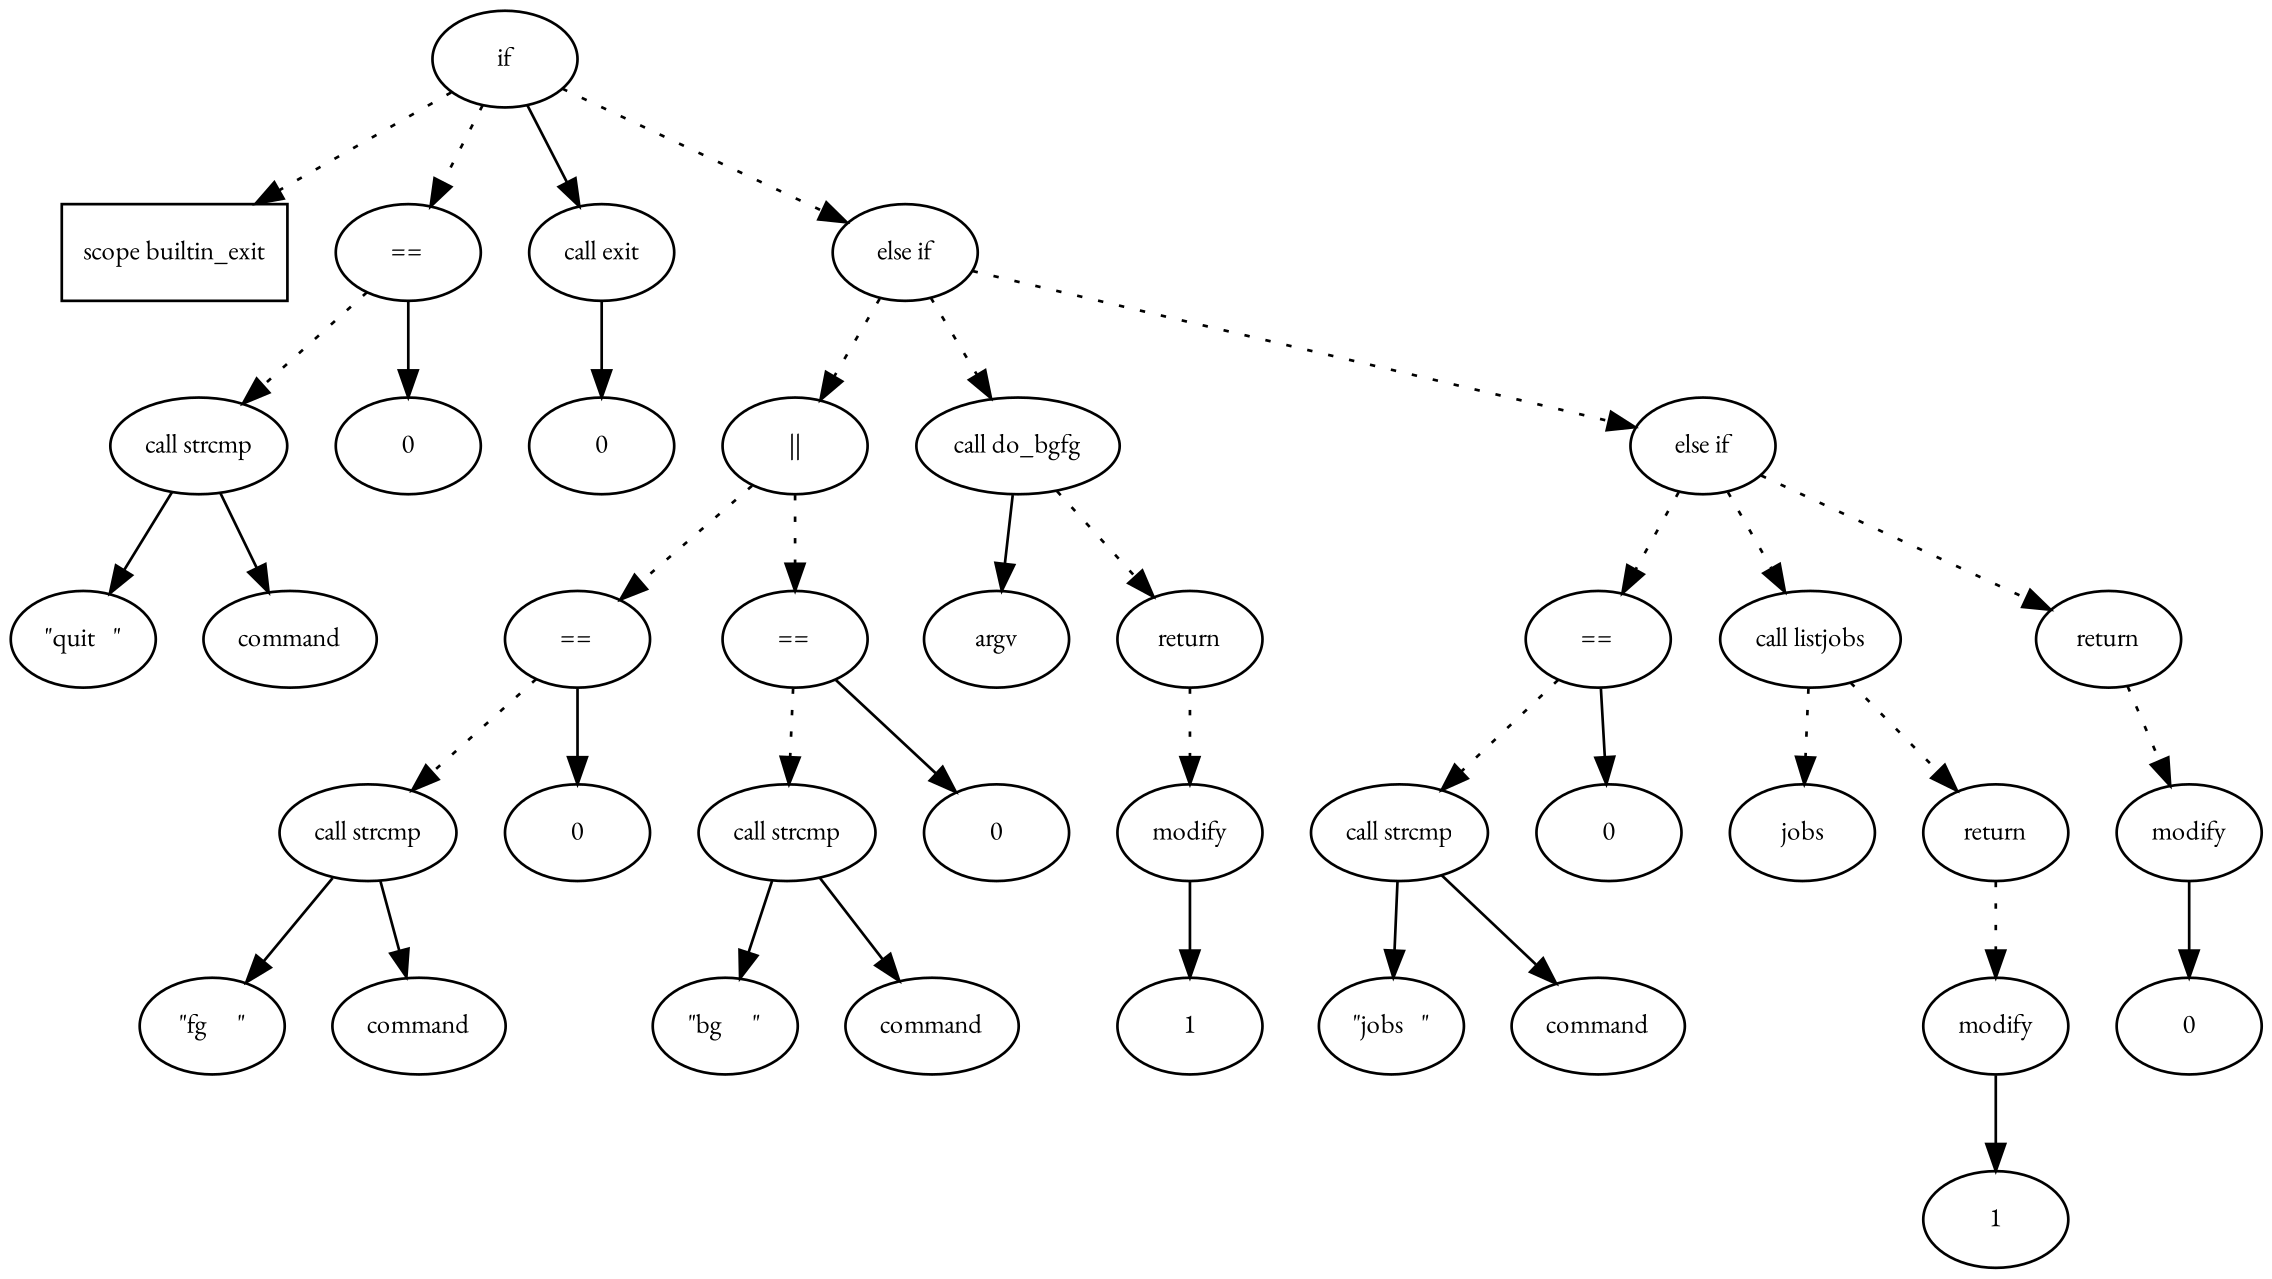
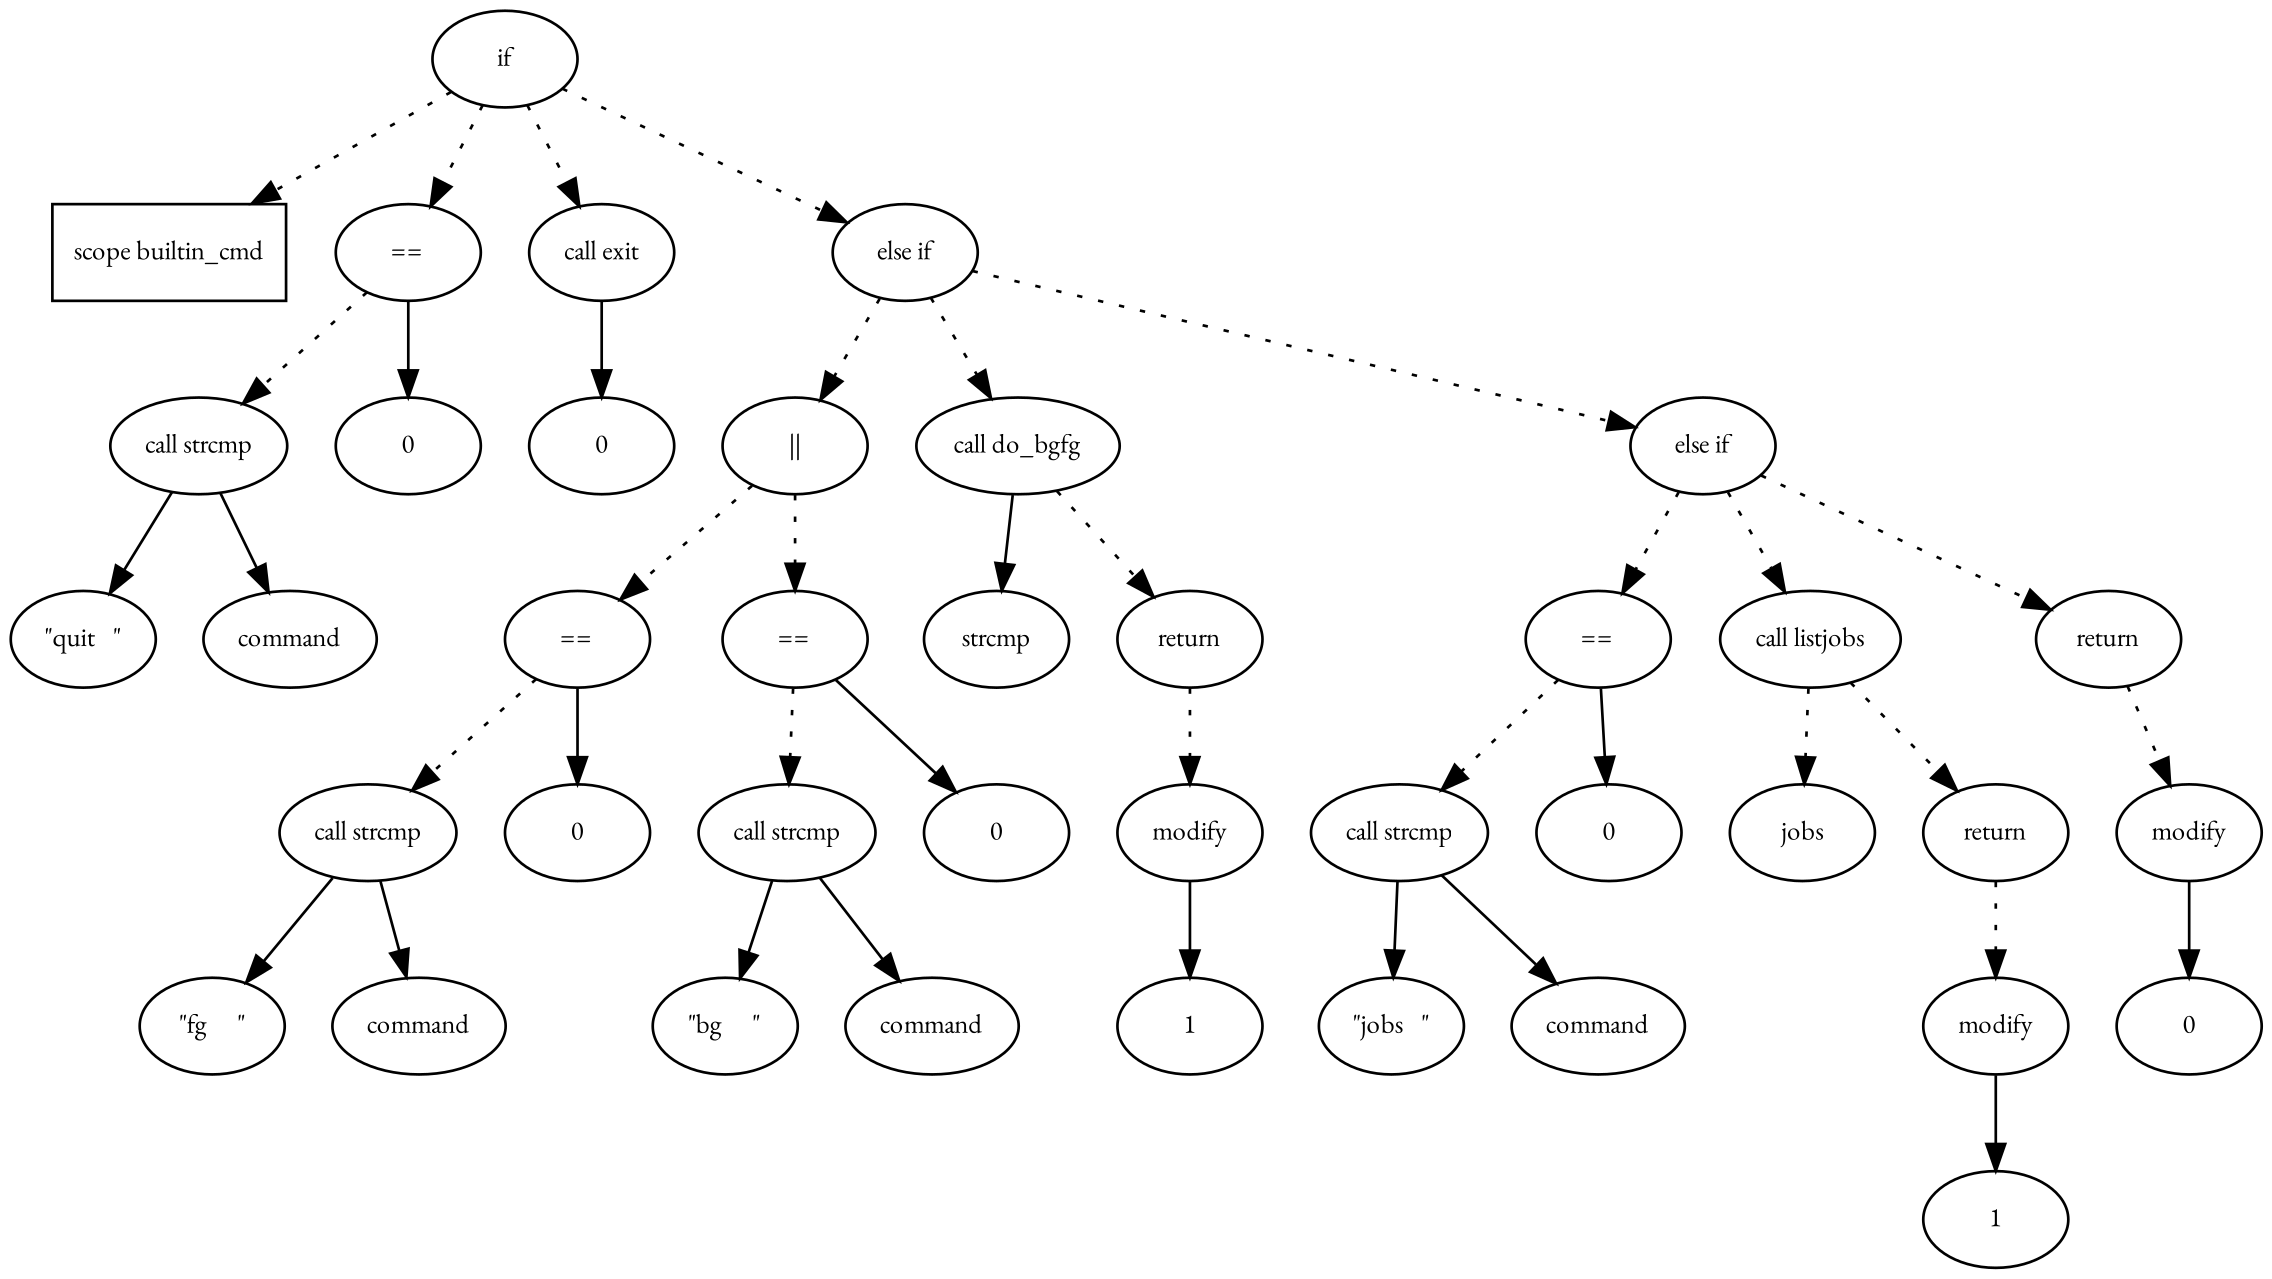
  digraph {
    fontname="EB Garamond"
    fontsize=10
    node [fontname="EB Garamond" fontsize=10 shape=ellipse]
    edge [fontname="EB Garamond" fontsize=10 style=dotted]
-   n1 [label="scope builtin_exit" shape=box]
+   n1 [label="scope builtin_cmd" shape=box]
    n2 [label=if]
    n3 [label="=="]
    n4 [label="call exit"]
    n5 [label="else if"]
    n6 [label="call strcmp"]
    n7 [label=0]
    n8 [label=0]
    n9 [label="||"]
    n10 [label="call do_bgfg"]
    n11 [label="else if"]
    n12 [label="\"quit   \""]
    n13 [label=command]
    n14 [label="=="]
    n15 [label="=="]
-   n16 [label=argv]
+   n16 [label=strcmp]
    n17 [label=return]
    n18 [label="=="]
    n19 [label="call listjobs"]
    n20 [label=return]
    n21 [label="call strcmp"]
    n22 [label=0]
    n23 [label="call strcmp"]
    n24 [label=0]
    n25 [label="\"fg     \""]
    n26 [label=command]
    n27 [label="\"bg     \""]
    n28 [label=command]
    n29 [label=modify]
    n30 [label=1]
    n31 [label="call strcmp"]
    n32 [label=0]
    n33 [label=jobs]
    n34 [label=return]
    n35 [label=modify]
    n36 [label="\"jobs   \""]
    n37 [label=command]
    n38 [label=modify]
    n39 [label=1]
    n40 [label=0]
    n2 -> n1
    n2 -> n3
-   n2 -> n4 [style=solid]
+   n2 -> n4
    n2 -> n5
    n3 -> n6
    n3 -> n7 [style=""]
    n4 -> n8 [style=""]
    n5 -> n9
    n5 -> n10
    n5 -> n11
    n6 -> n12 [style=""]
    n6 -> n13 [style=""]
    n9 -> n14
    n9 -> n15
    n10 -> n16 [style=""]
    n10 -> n17
    n11 -> n18
    n11 -> n19
    n11 -> n20
    n14 -> n21
    n14 -> n22 [style=""]
    n15 -> n23
    n15 -> n24 [style=""]
    n17 -> n29
    n18 -> n31
    n18 -> n32 [style=""]
    n19 -> n33
    n19 -> n34
    n20 -> n35
    n21 -> n25 [style=""]
    n21 -> n26 [style=""]
    n23 -> n27 [style=""]
    n23 -> n28 [style=""]
    n29 -> n30 [style=""]
    n31 -> n36 [style=""]
    n31 -> n37 [style=""]
    n34 -> n38
    n35 -> n40 [style=""]
    n38 -> n39 [style=""]
  }
